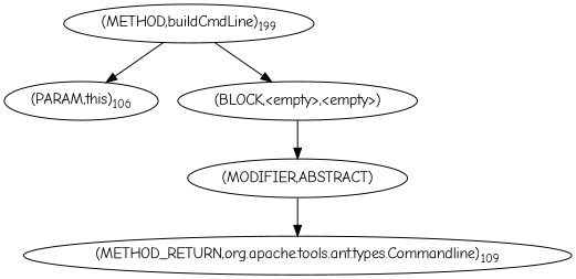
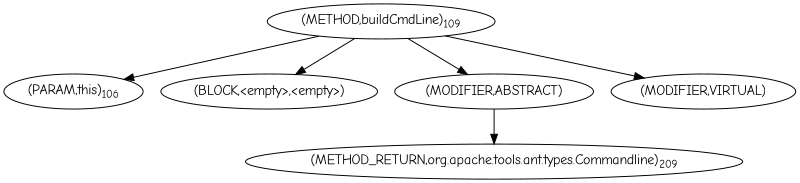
  digraph {
    fontname="Comic Neue"
    node [fontname="Comic Neue"]
    edge [fontname="Comic Neue"]
-   n1 [label=<(METHOD,buildCmdLine)<SUB>199</SUB>>]
+   n1 [label=<(METHOD,buildCmdLine)<SUB>109</SUB>>]
    n2 [label=<(PARAM,this)<SUB>106</SUB>>]
    n3 [label=<(BLOCK,&lt;empty&gt;,&lt;empty&gt;)>]
    n4 [label=<(MODIFIER,ABSTRACT)>]
-   n6 [label=<(METHOD_RETURN,org.apache.tools.ant.types.Commandline)<SUB>109</SUB>>]
+   n5 [label=<(MODIFIER,VIRTUAL)>]
+   n6 [label=<(METHOD_RETURN,org.apache.tools.ant.types.Commandline)<SUB>209</SUB>>]
    n1 -> n2
    n1 -> n3
-   n3 -> n4
+   n1 -> n4
+   n1 -> n5
    n4 -> n6
  }
